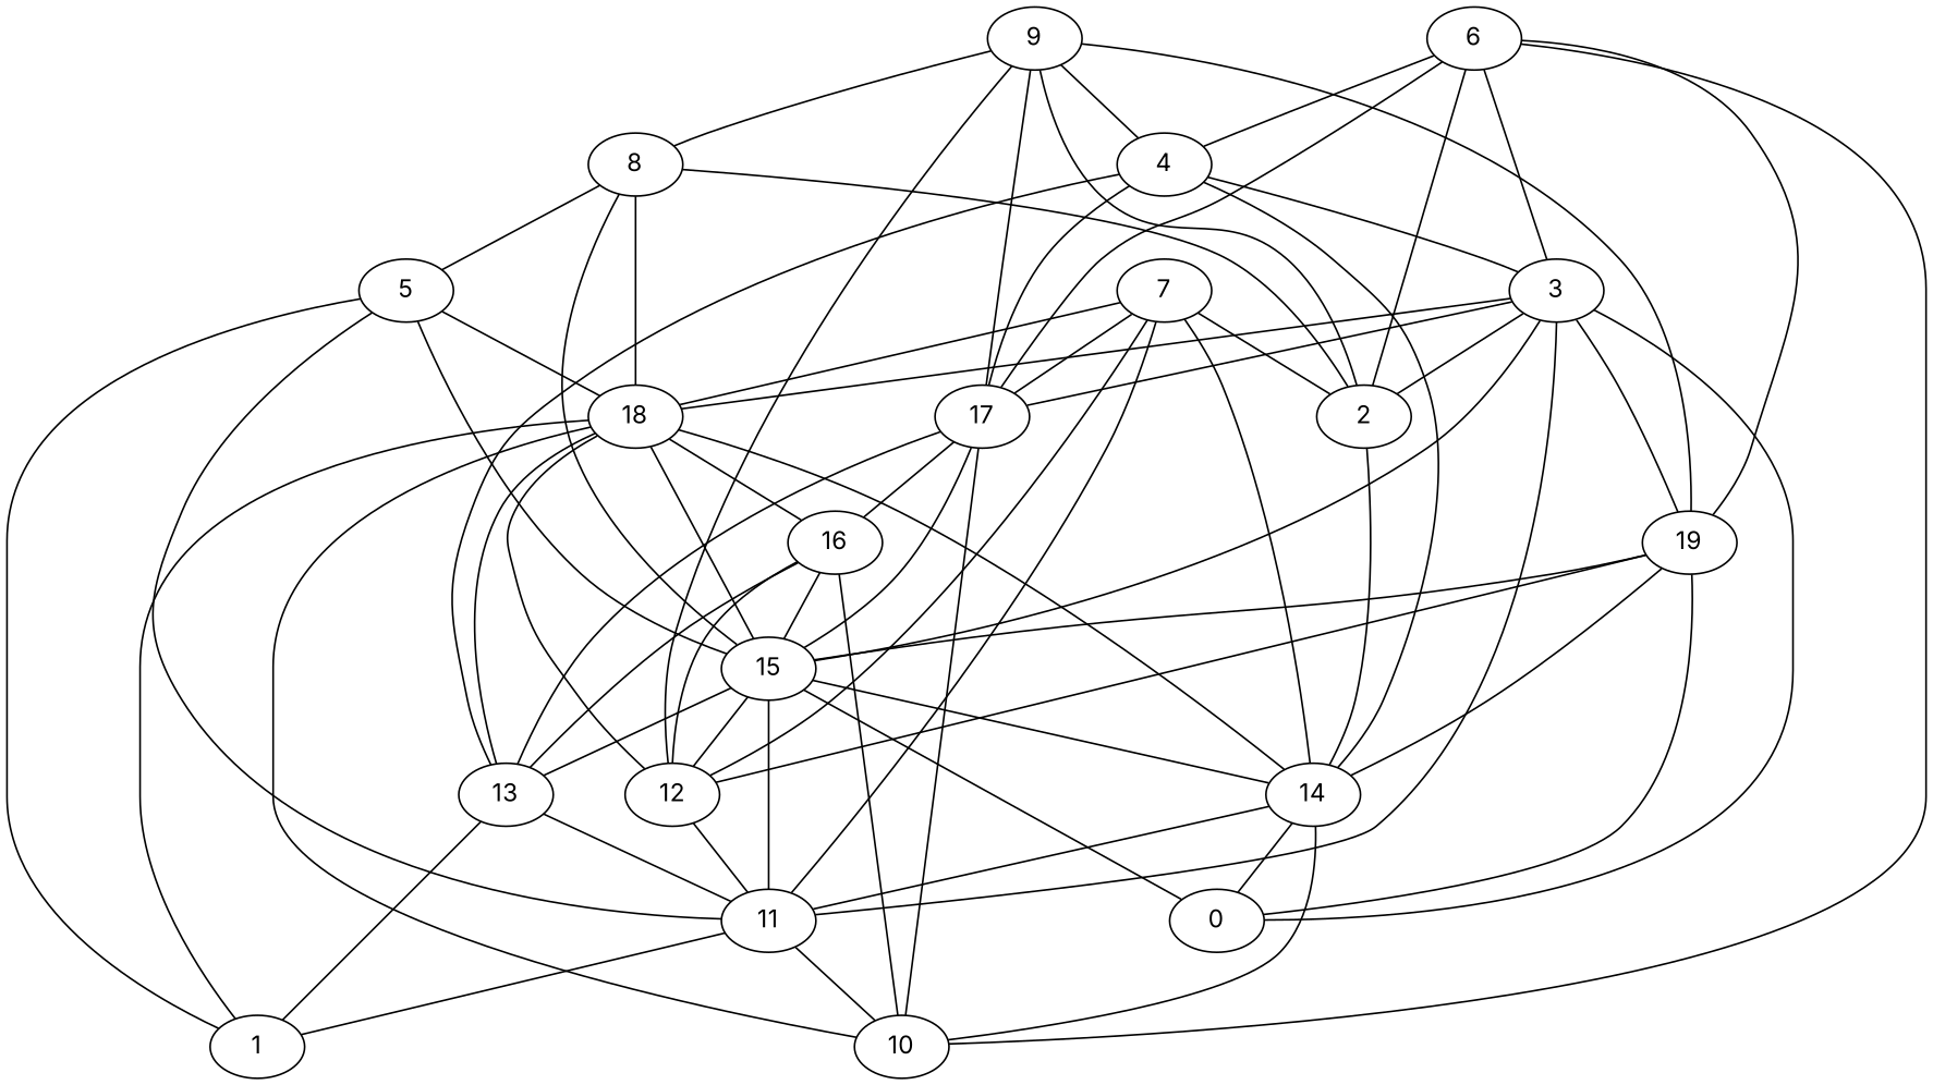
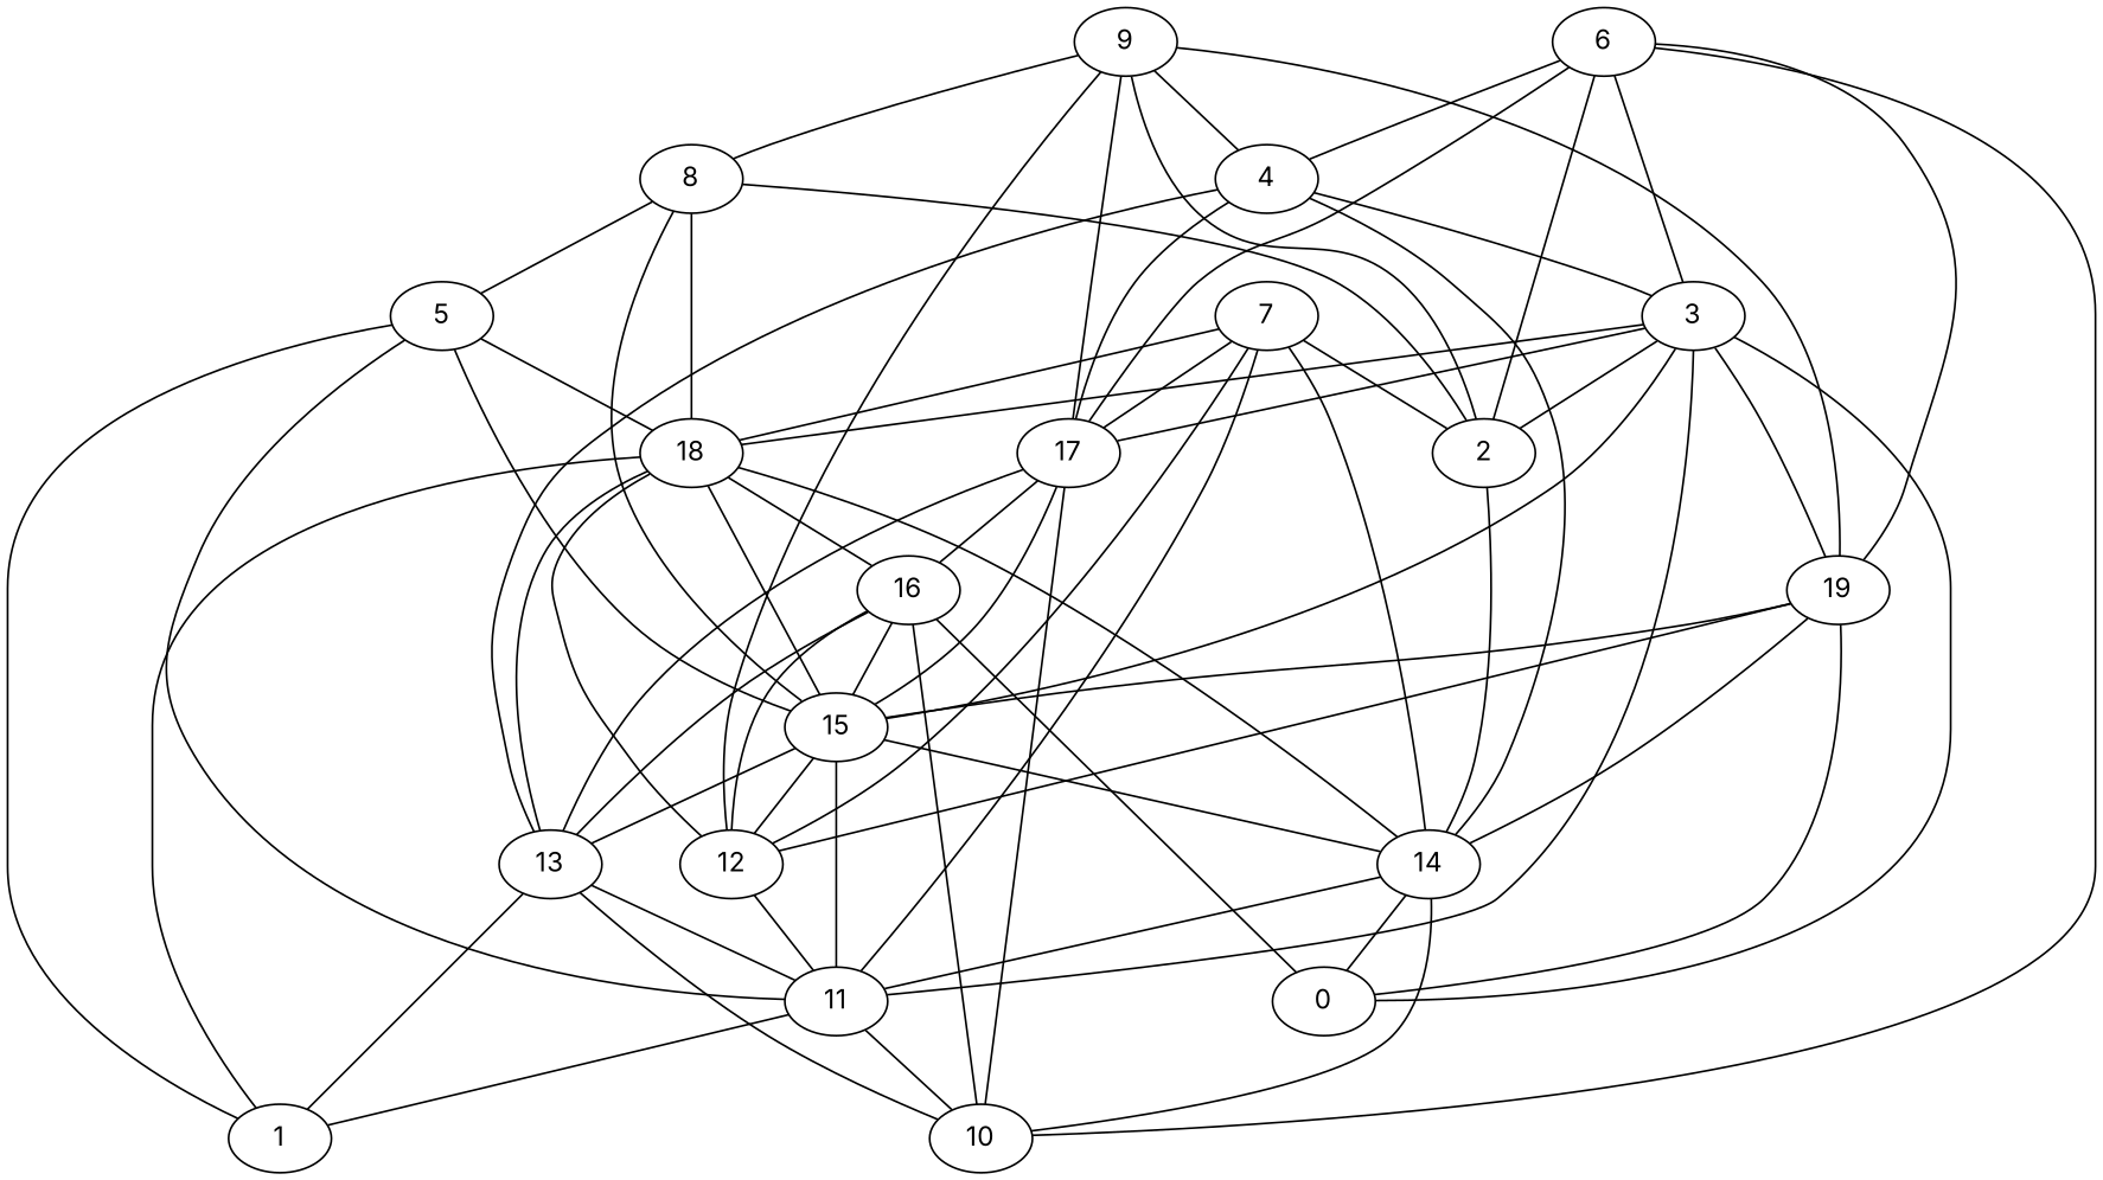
  digraph {
    fontname=Inter
    node [fontname=Inter]
    edge [color=black dir=none fontname=Inter]
    12
    11
    1
    10
    9
    4
    8
    2
    19
    17
    3
    13
    14
    5
    18
    15
    16
    0
    6
    7
    subgraph sub_1 {
      12
      11
      1
      10
      9
      4
      8
      2
      19
      17
      3
      13
      14
      5
      18
      15
      16
      0
      6
      7
    }
    12 -> 11
    11 -> 1
    11 -> 10
    9 -> 12
    9 -> 4
    9 -> 8
    9 -> 2
    9 -> 19
    9 -> 17
    4 -> 17
    4 -> 3
    4 -> 13
    4 -> 14
    8 -> 2
    8 -> 5
    8 -> 18
    8 -> 15
    2 -> 14
    19 -> 12
    19 -> 14
    19 -> 15
    19 -> 0
    17 -> 10
    17 -> 13
    17 -> 15
    17 -> 16
    3 -> 11
    3 -> 2
    3 -> 19
    3 -> 17
    3 -> 18
    3 -> 15
    3 -> 0
    13 -> 11
    13 -> 1
-   18 -> 10
+   13 -> 10
    14 -> 11
    14 -> 10
    14 -> 0
    5 -> 11
    5 -> 1
    5 -> 18
    5 -> 15
    18 -> 12
    18 -> 1
    18 -> 13
    18 -> 14
    18 -> 15
    18 -> 16
    15 -> 12
    15 -> 11
    15 -> 13
    15 -> 14
    16 -> 12
    16 -> 10
    16 -> 13
    16 -> 15
-   15 -> 0
+   16 -> 0
    6 -> 10
    6 -> 4
    6 -> 2
    6 -> 19
    6 -> 17
    6 -> 3
    7 -> 12
    7 -> 11
    7 -> 2
    7 -> 17
    7 -> 14
    7 -> 18
  }
